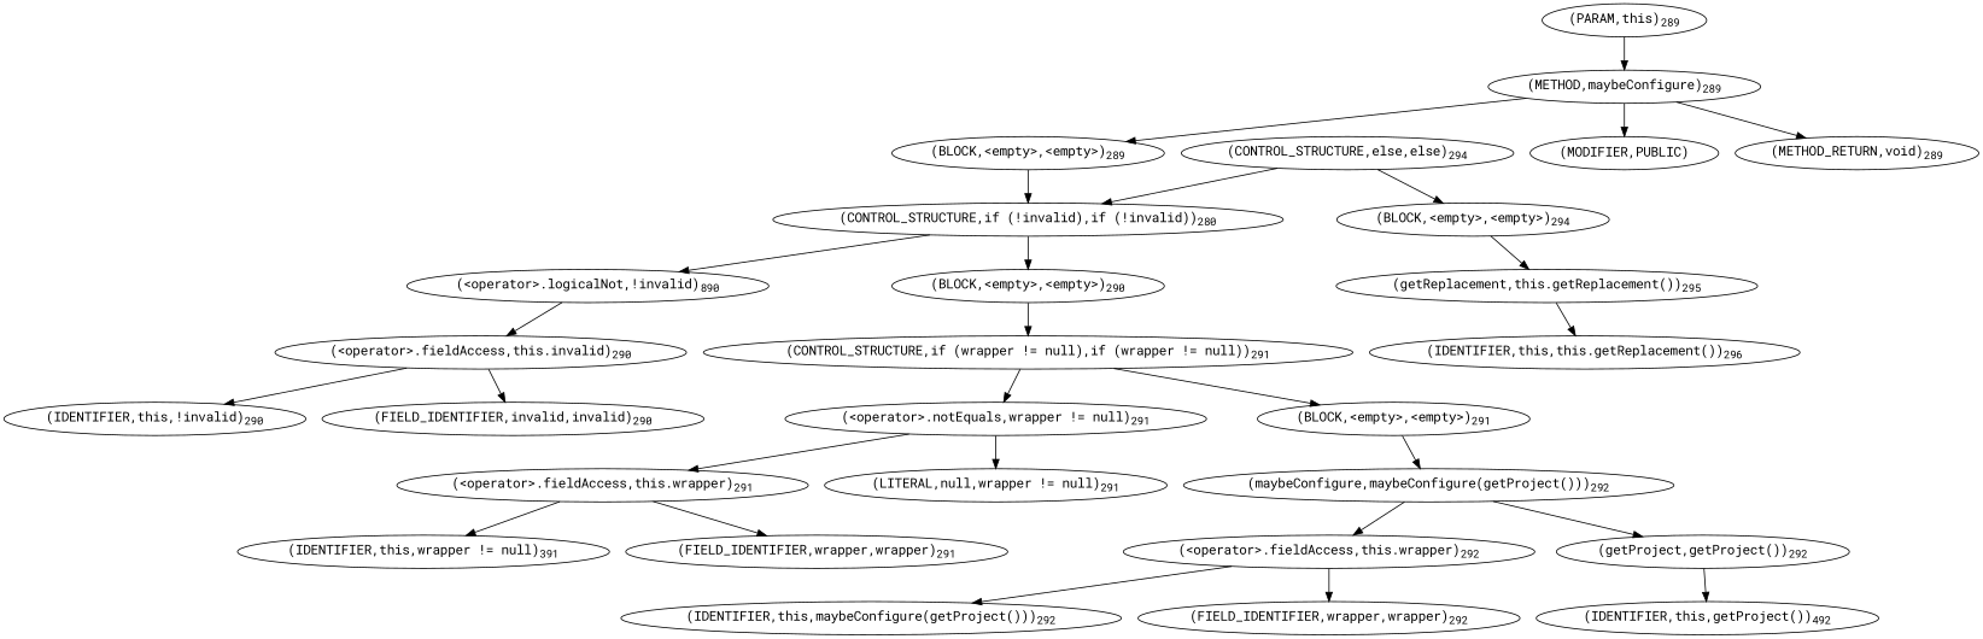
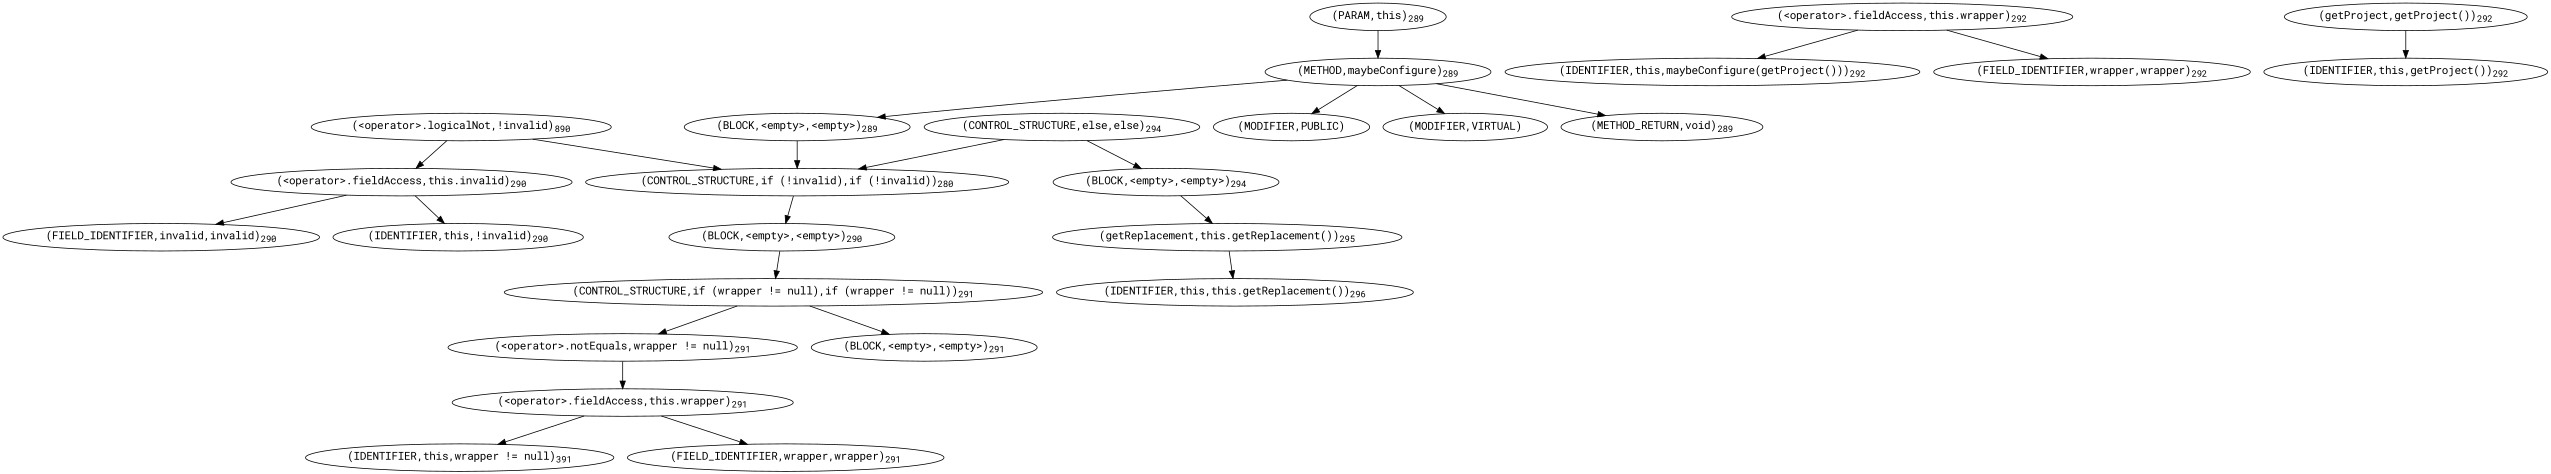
  digraph {
    fontname="Roboto Mono"
    node [fontname="Roboto Mono"]
    edge [fontname="Roboto Mono"]
    n1 [label=<(METHOD,maybeConfigure)<SUB>289</SUB>>]
    n2 [label=<(BLOCK,&lt;empty&gt;,&lt;empty&gt;)<SUB>289</SUB>>]
    n3 [label=<(MODIFIER,PUBLIC)>]
+   n4 [label=<(MODIFIER,VIRTUAL)>]
    n5 [label=<(METHOD_RETURN,void)<SUB>289</SUB>>]
    n6 [label=<(PARAM,this)<SUB>289</SUB>>]
    n7 [label=<(CONTROL_STRUCTURE,if (!invalid),if (!invalid))<SUB>280</SUB>>]
    n8 [label=<(&lt;operator&gt;.logicalNot,!invalid)<SUB>890</SUB>>]
    n9 [label=<(BLOCK,&lt;empty&gt;,&lt;empty&gt;)<SUB>290</SUB>>]
    n10 [label=<(&lt;operator&gt;.fieldAccess,this.invalid)<SUB>290</SUB>>]
    n11 [label=<(CONTROL_STRUCTURE,if (wrapper != null),if (wrapper != null))<SUB>291</SUB>>]
    n12 [label=<(CONTROL_STRUCTURE,else,else)<SUB>294</SUB>>]
    n13 [label=<(BLOCK,&lt;empty&gt;,&lt;empty&gt;)<SUB>294</SUB>>]
    n14 [label=<(IDENTIFIER,this,!invalid)<SUB>290</SUB>>]
    n15 [label=<(FIELD_IDENTIFIER,invalid,invalid)<SUB>290</SUB>>]
    n16 [label=<(&lt;operator&gt;.notEquals,wrapper != null)<SUB>291</SUB>>]
    n17 [label=<(BLOCK,&lt;empty&gt;,&lt;empty&gt;)<SUB>291</SUB>>]
    n18 [label=<(&lt;operator&gt;.fieldAccess,this.wrapper)<SUB>291</SUB>>]
-   n19 [label=<(LITERAL,null,wrapper != null)<SUB>291</SUB>>]
-   n20 [label=<(maybeConfigure,maybeConfigure(getProject()))<SUB>292</SUB>>]
    n21 [label=<(IDENTIFIER,this,wrapper != null)<SUB>391</SUB>>]
    n22 [label=<(FIELD_IDENTIFIER,wrapper,wrapper)<SUB>291</SUB>>]
    n23 [label=<(&lt;operator&gt;.fieldAccess,this.wrapper)<SUB>292</SUB>>]
    n24 [label=<(getProject,getProject())<SUB>292</SUB>>]
    n25 [label=<(IDENTIFIER,this,maybeConfigure(getProject()))<SUB>292</SUB>>]
    n26 [label=<(FIELD_IDENTIFIER,wrapper,wrapper)<SUB>292</SUB>>]
-   n27 [label=<(IDENTIFIER,this,getProject())<SUB>492</SUB>>]
+   n27 [label=<(IDENTIFIER,this,getProject())<SUB>292</SUB>>]
    n28 [label=<(getReplacement,this.getReplacement())<SUB>295</SUB>>]
    n29 [label=<(IDENTIFIER,this,this.getReplacement())<SUB>296</SUB>>]
    n1 -> n2
    n1 -> n3
+   n1 -> n4
    n1 -> n5
    n2 -> n7
    n6 -> n1
-   n7 -> n8
+   n8 -> n7
    n7 -> n9
    n8 -> n10
    n9 -> n11
    n10 -> n14
    n10 -> n15
    n11 -> n16
    n11 -> n17
    n12 -> n7
    n12 -> n13
    n13 -> n28
    n16 -> n18
-   n16 -> n19
-   n17 -> n20
    n18 -> n21
    n18 -> n22
-   n20 -> n23
-   n20 -> n24
    n23 -> n25
    n23 -> n26
    n24 -> n27
    n28 -> n29
  }
